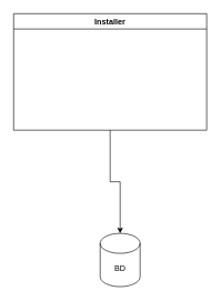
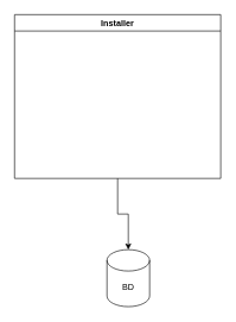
  <mxCell id="0" />
  <mxCell id="1" parent="0" />
  <mxCell id="2" style="edgeStyle=orthogonalEdgeStyle;rounded=0;orthogonalLoop=1;jettySize=auto;html=1;" edge="1" parent="1" source="3" target="4"><mxGeometry relative="1" as="geometry" /></mxCell>
- <mxCell id="3" value="Installer" style="swimlane;whiteSpace=wrap;html=1;startSize=23;" vertex="1" parent="1"><mxGeometry x="20" y="20" width="290" height="175" as="geometry" /></mxCell>
+ <mxCell id="3" value="Installer" style="swimlane;whiteSpace=wrap;html=1;startSize=23;" vertex="1" parent="1"><mxGeometry x="20" y="20" width="290" height="230" as="geometry" /></mxCell>
  <mxCell id="4" value="BD" style="shape=cylinder3;whiteSpace=wrap;html=1;boundedLbl=1;backgroundOutline=1;size=15;" vertex="1" parent="1"><mxGeometry x="150" y="350" width="60" height="80" as="geometry" /></mxCell>
